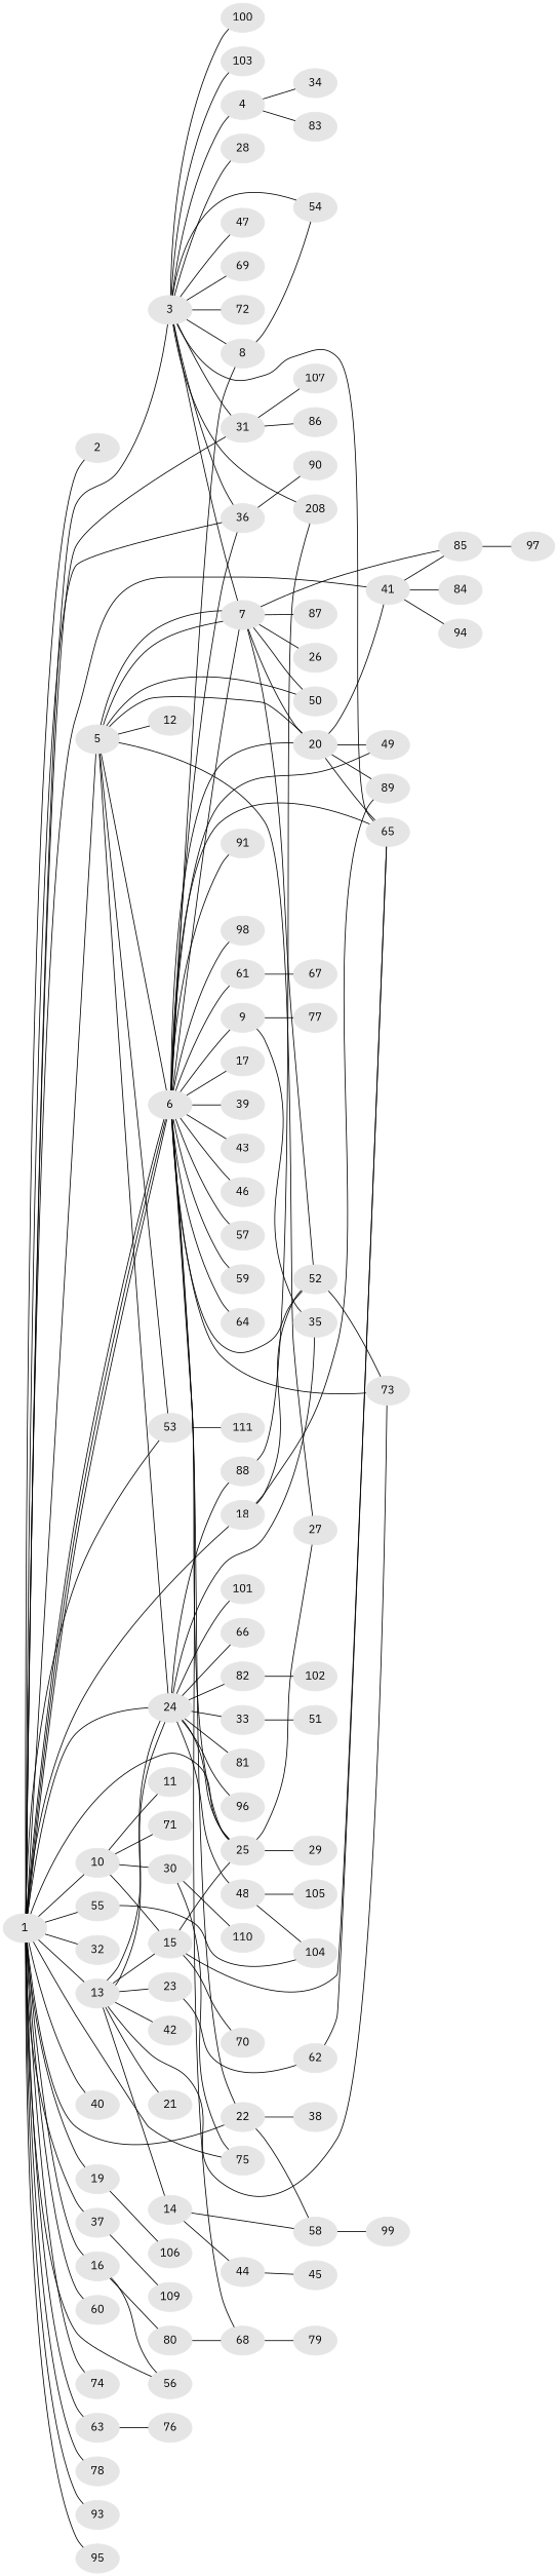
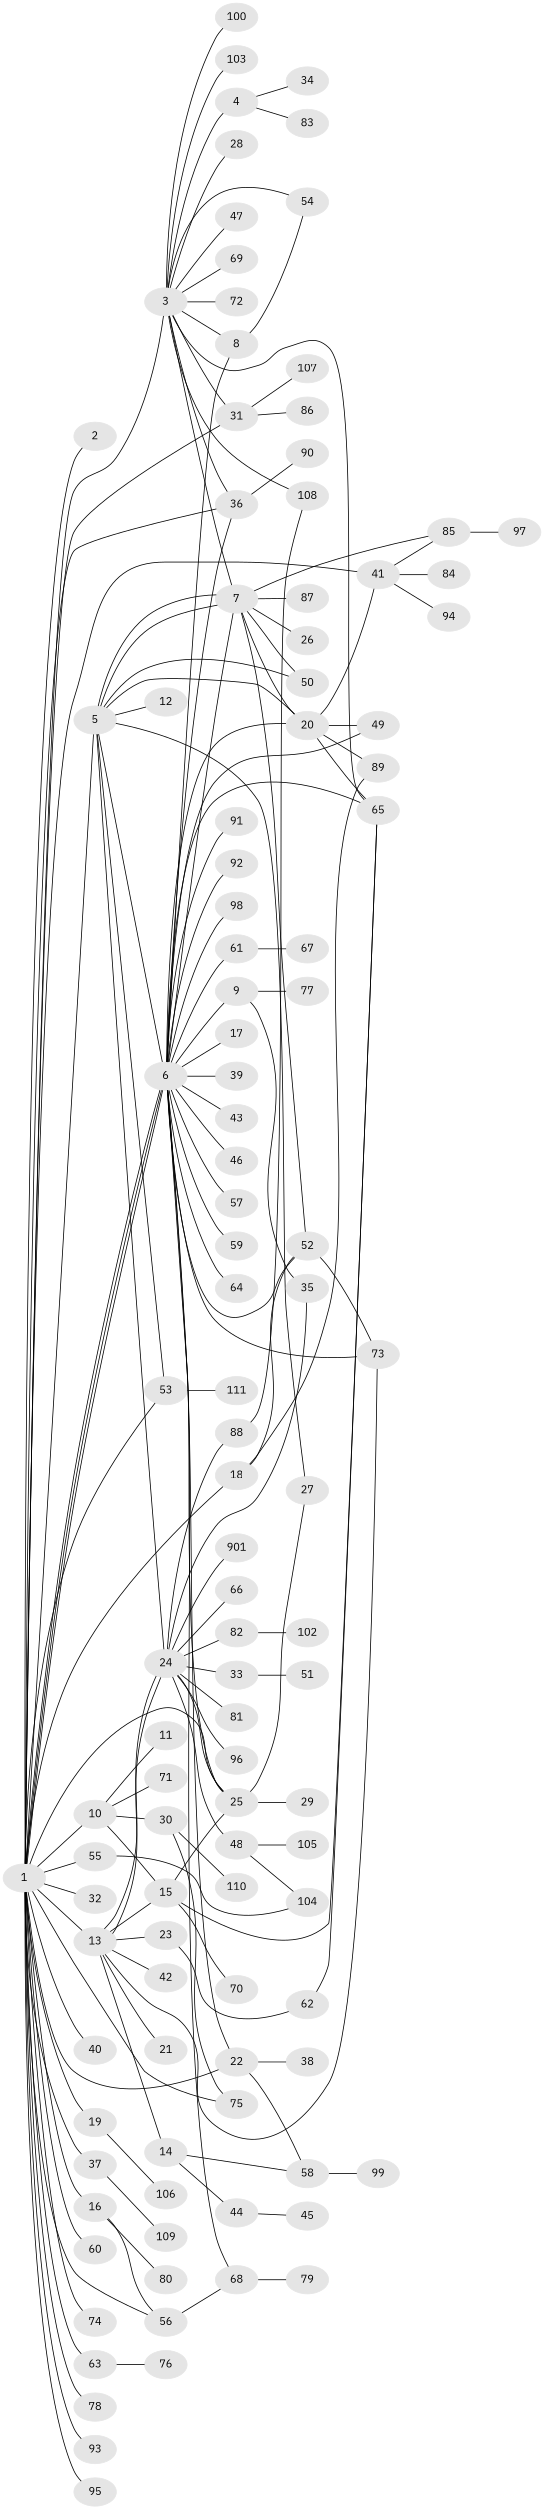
  graph {
    fontname="IBM Plex Sans"
    rankdir=LR
    node [color=gray90 fontname="IBM Plex Sans" style=filled]
    edge [fontname="IBM Plex Sans"]
    1
    2
    3
    5
    6
    10
    13
    16
    18
    19
    22
    24
    25
    31
    32
    36
    37
    40
    41
    53
    55
    56
    60
    63
    74
    75
    78
    93
    95
    4
    7
    8
    28
    47
    54
    65
    69
    72
    100
    103
-   108 [label=208]
+   108
    12
    20
    27
    50
    9
    17
    39
    43
    46
    49
    52
    57
    59
    61
    64
    68
    73
    91
+   92
    98
    11
    15
    30
    71
    14
    21
    23
    42
    80
    89
    106
    58
    38
    35
    33
    48
    66
    81
    82
    88
    96
-   101
+   101 [label=901]
    29
    86
    107
    90
    109
    85
    84
    94
    111
    104
    76
    34
    83
    26
    87
    77
    67
    79
    97
    70
    110
    44
    62
    45
    99
    51
    105
    102
    1 -- 2
    1 -- 3
    1 -- 5
    1 -- 6
    1 -- 6
    1 -- 6
    1 -- 10
    1 -- 13
    1 -- 16
    1 -- 18
    1 -- 19
    1 -- 22
-   1 -- 24
    1 -- 25
    1 -- 31
    1 -- 32
    1 -- 36
    1 -- 37
    1 -- 40
    1 -- 41
    1 -- 53
    1 -- 55
    1 -- 56
    1 -- 60
    1 -- 63
    1 -- 74
    1 -- 75
    1 -- 78
    1 -- 93
    1 -- 95
    3 -- 31
    3 -- 36
    3 -- 4
    3 -- 7
    3 -- 8
    3 -- 28
    3 -- 47
    3 -- 54
    3 -- 65
    3 -- 69
    3 -- 72
    3 -- 100
    3 -- 103
    3 -- 108
    5 -- 6
    5 -- 24
    5 -- 53
    5 -- 7
    5 -- 7
    5 -- 12
    5 -- 20
    5 -- 27
    5 -- 50
    6 -- 22
    6 -- 25
    6 -- 36
    6 -- 7
    6 -- 8
    6 -- 65
    6 -- 20
    6 -- 9
    6 -- 17
    6 -- 39
    6 -- 43
    6 -- 46
    6 -- 49
    6 -- 52
    6 -- 57
    6 -- 59
    6 -- 61
    6 -- 64
    6 -- 68
    6 -- 73
    6 -- 91
+   6 -- 92
    6 -- 98
    10 -- 11
    10 -- 15
    10 -- 30
    10 -- 71
    13 -- 24
    13 -- 24
    13 -- 73
    13 -- 15
    13 -- 14
    13 -- 21
    13 -- 23
    13 -- 42
    16 -- 56
    16 -- 80
    18 -- 52
    18 -- 89
    19 -- 106
    22 -- 58
    22 -- 38
    24 -- 25
    24 -- 35
    24 -- 33
    24 -- 48
    24 -- 66
    24 -- 81
    24 -- 82
    24 -- 88
    24 -- 96
    24 -- 101
    25 -- 27
    25 -- 29
    31 -- 86
    31 -- 107
    36 -- 90
    37 -- 109
    41 -- 85
    41 -- 84
    41 -- 94
    53 -- 111
    55 -- 104
-   80 -- 68
+   56 -- 68
    63 -- 76
    4 -- 34
    4 -- 83
    7 -- 20
    7 -- 50
    7 -- 52
    7 -- 85
    7 -- 26
    7 -- 87
    8 -- 54
    20 -- 41
    20 -- 65
    20 -- 49
    20 -- 89
    9 -- 35
    9 -- 77
    52 -- 73
    61 -- 67
    68 -- 79
    15 -- 25
    15 -- 65
    15 -- 70
    30 -- 75
    30 -- 110
    14 -- 58
    14 -- 44
    23 -- 62
    58 -- 99
    33 -- 51
    48 -- 104
    48 -- 105
    82 -- 102
    88 -- 108
    85 -- 97
    44 -- 45
    62 -- 65
  }
